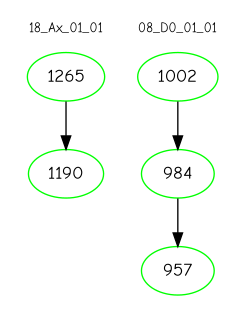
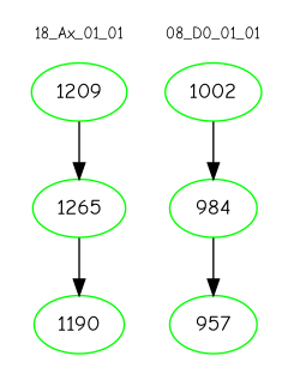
  digraph {
    fontname="Comic Neue"
    node [color=green fontname="Comic Neue"]
    edge [color=black fontname="Comic Neue"]
+   n1 [label=1209]
    n2 [label=1190]
    n3 [label=1265]
    n4 [label=984]
    n5 [label=957]
    n6 [label=1002]
    subgraph cluster_1 {
      color=white
      fontsize=10
      label="18_Ax_01_01"
+     n1
      n2
      n3
    }
    subgraph cluster_2 {
      color=white
      fontsize=10
      label="08_D0_01_01"
      n4
      n5
      n6
    }
+   n1 -> n3
    n3 -> n2
    n4 -> n5
    n6 -> n4
  }
